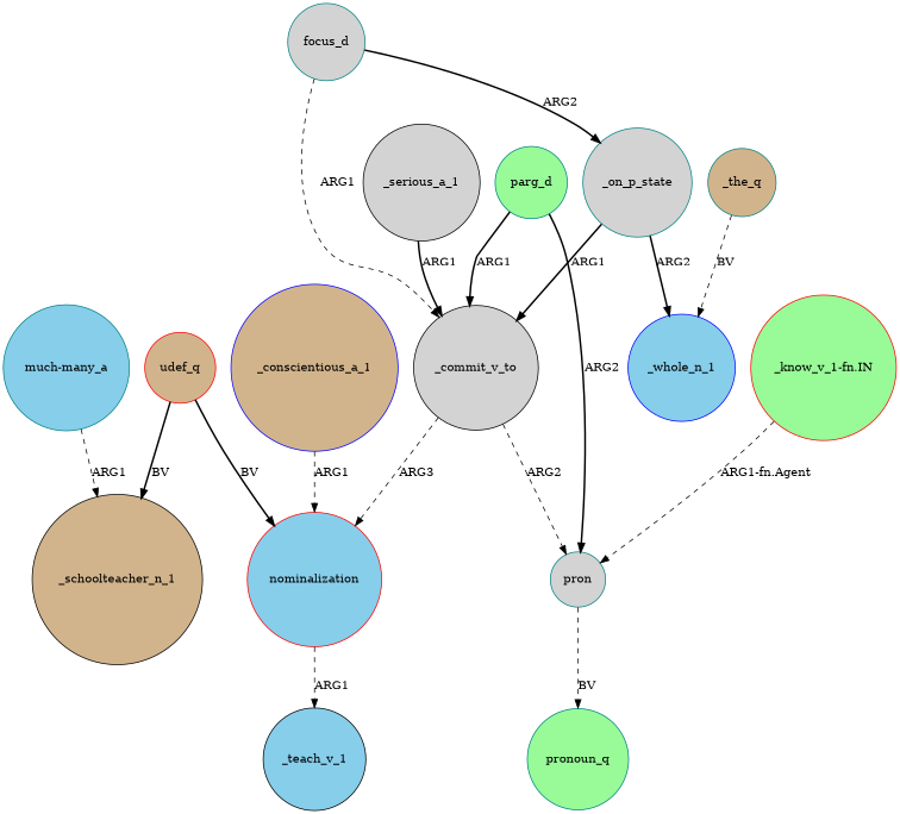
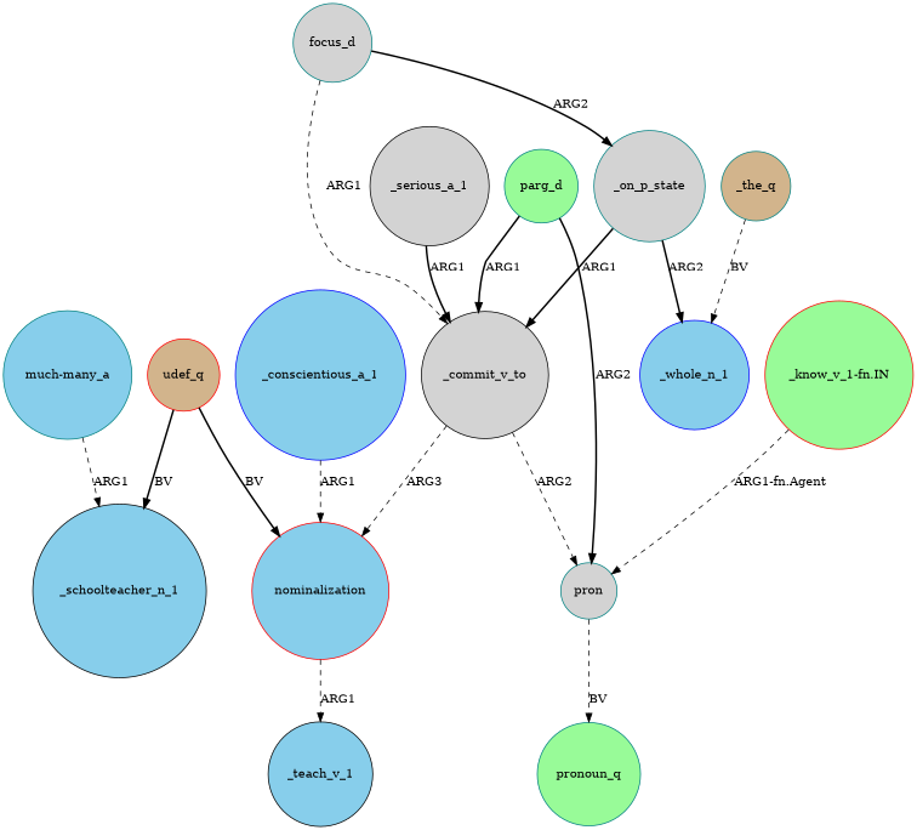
  digraph {
    node [color=teal fillcolor=lightgrey shape=circle style=filled]
    edge [style=dashed]
    _commit_v_to [color=black]
    nominalization [color=red fillcolor=skyblue]
    pron
    _teach_v_1 [color=black fillcolor=skyblue]
    pronoun_q [fillcolor=palegreen]
    udef_q [color=red fillcolor=tan]
-   _schoolteacher_n_1 [color=black fillcolor=tan]
+   _schoolteacher_n_1 [color=black fillcolor=skyblue]
    "much-many_a" [fillcolor=skyblue]
    _the_q [fillcolor=tan]
    _whole_n_1 [color=blue fillcolor=skyblue]
    "_know_v_1-fn.IN" [color=red fillcolor=palegreen]
    parg_d [fillcolor=palegreen]
    focus_d
    _on_p_state
-   _conscientious_a_1 [color=blue fillcolor=tan]
+   _conscientious_a_1 [color=blue fillcolor=skyblue]
    _serious_a_1 [color=black]
    _commit_v_to -> nominalization [label=ARG3]
    _commit_v_to -> pron [label=ARG2]
    nominalization -> _teach_v_1 [label=ARG1]
    pron -> pronoun_q [label=BV]
    udef_q -> nominalization [label=BV style=bold]
    udef_q -> _schoolteacher_n_1 [label=BV style=bold]
    "much-many_a" -> _schoolteacher_n_1 [label=ARG1]
    _the_q -> _whole_n_1 [label=BV]
    "_know_v_1-fn.IN" -> pron [label="ARG1-fn.Agent"]
    parg_d -> _commit_v_to [label=ARG1 style=bold]
    parg_d -> pron [label=ARG2 style=bold]
    focus_d -> _commit_v_to [label=ARG1]
    focus_d -> _on_p_state [label=ARG2 style=bold]
    _on_p_state -> _commit_v_to [label=ARG1 style=bold]
    _on_p_state -> _whole_n_1 [label=ARG2 style=bold]
    _conscientious_a_1 -> nominalization [label=ARG1]
    _serious_a_1 -> _commit_v_to [label=ARG1 style=bold]
  }
